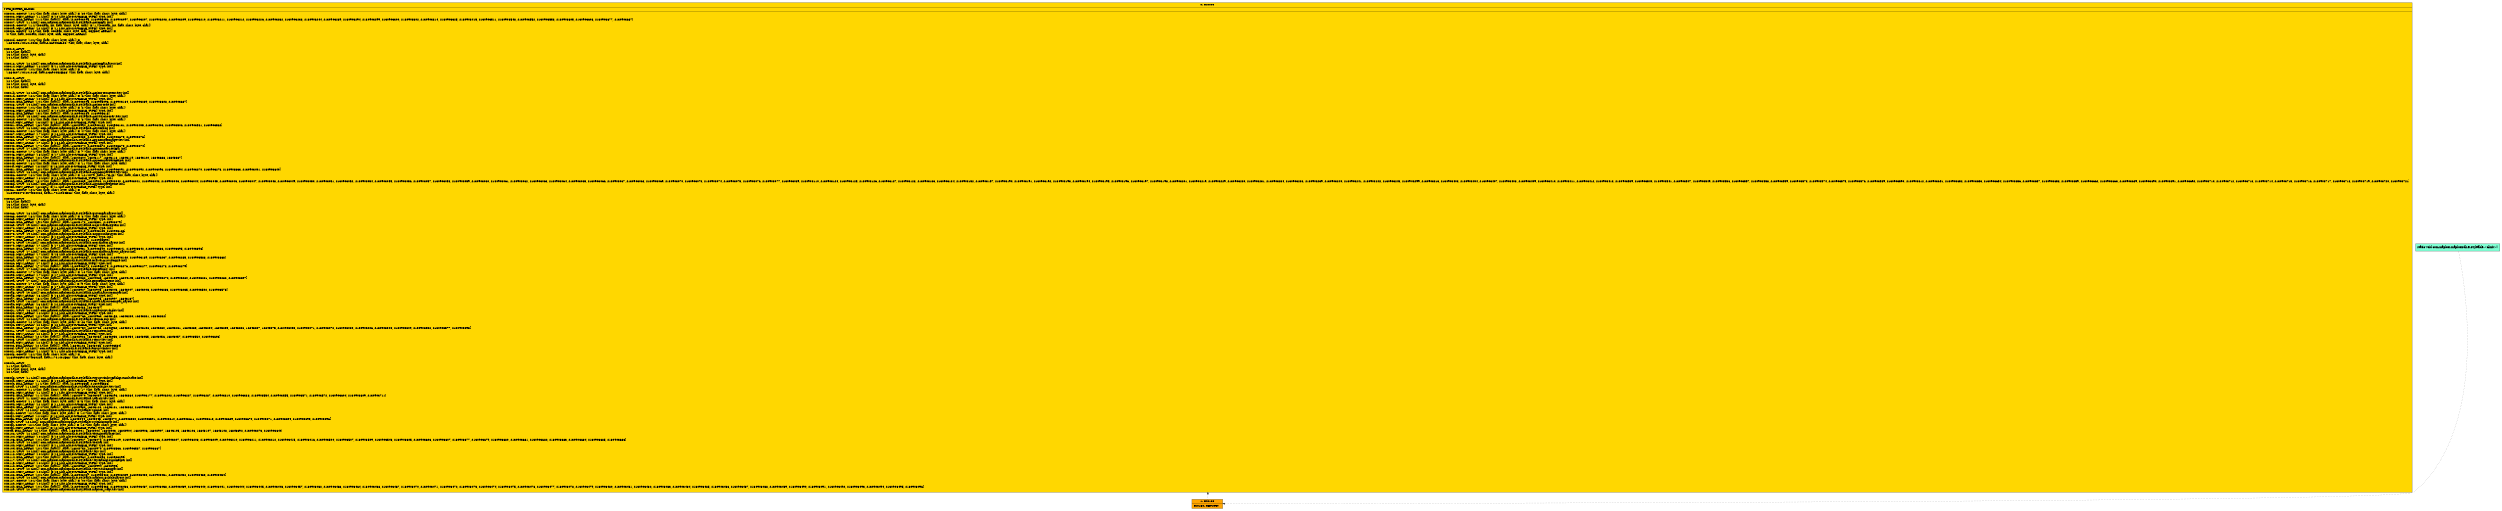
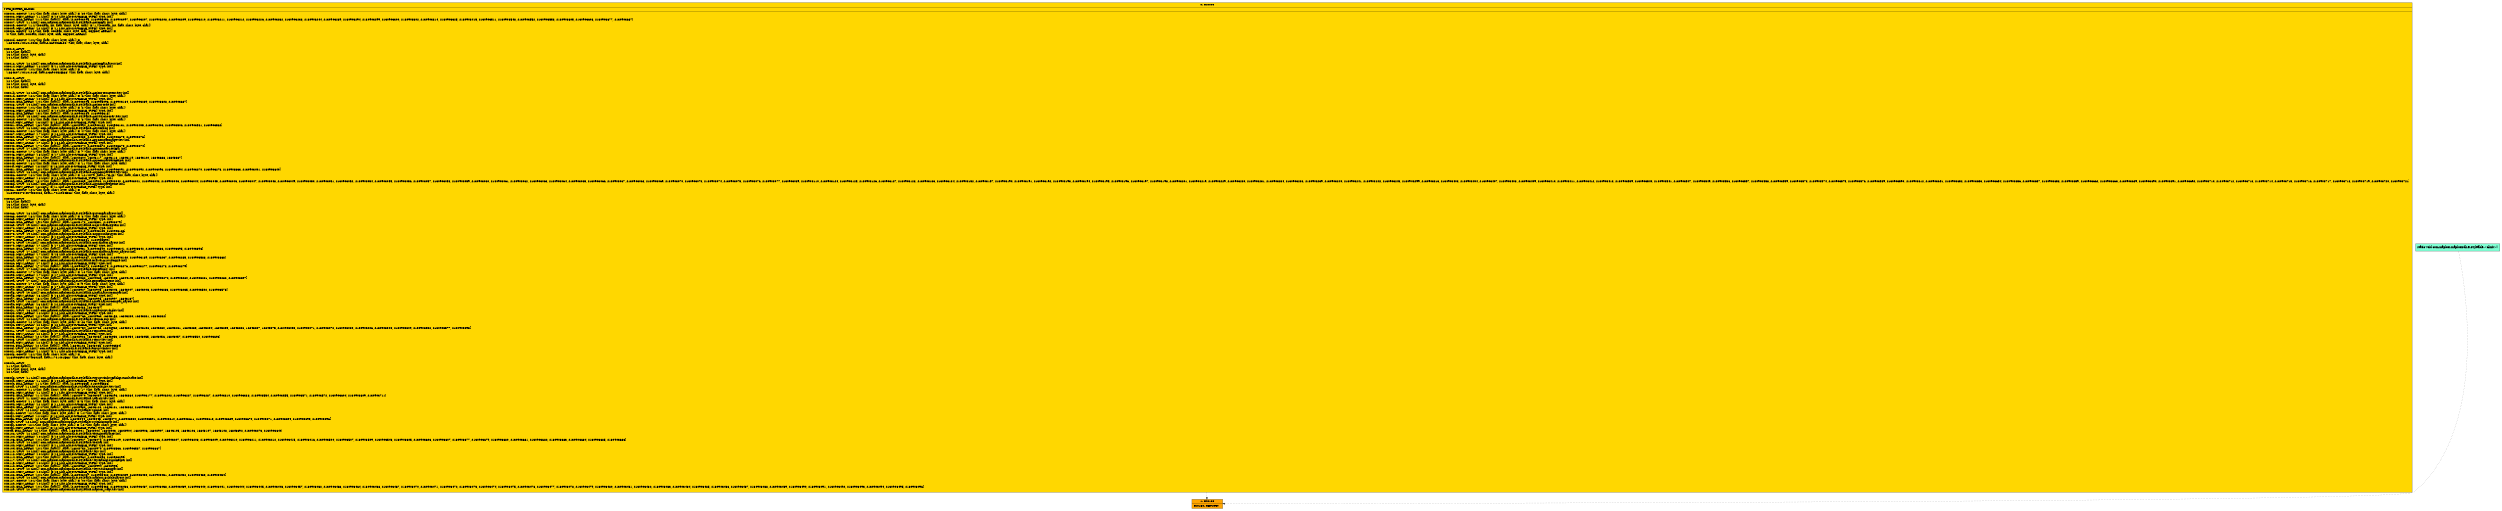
  digraph {
    node [shape=record style=filled]
    edge [style=dotted]
    n1 [fillcolor=gold label="{0\:\ 0x0000|MTH_ENTER_BLOCK\l|0x0000: CONST  (r0 I:?[int, float, short, byte, char]) = (29 ?[int, float, short, byte, char]) \l0x0002: NEW_ARRAY  (r1 I:int[]) = (r0 I:int A[IMMUTABLE_TYPE]) type: int[] \l0x0004: FILL_ARRAY  (r1 I:?[int, float][]), data: [2130903095, 2130903096, 2130903097, 2130903207, 2130903208, 2130903209, 2130903210, 2130903211, 2130903212, 2130903226, 2130903232, 2130903233, 2130903244, 2130903289, 2130903294, 2130903299, 2130903300, 2130903302, 2130903314, 2130903325, 2130903415, 2130903511, 2130903548, 2130903552, 2130903553, 2130903605, 2130903608, 2130903677, 2130903687] \l0x0007: SPUT  (r1 I:int[]) com.mapbox.mapboxsdk.R.styleable.ActionBar int[] \l0x0009: CONST  (r1 I:?[boolean, int, float, short, byte, char]) = (1 ?[boolean, int, float, short, byte, char]) \l0x000a: NEW_ARRAY  (r2 I:int[]) = (r1 I:int A[IMMUTABLE_TYPE]) type: int[] \l0x000c: CONST  (r3 I:?[int, float, boolean, short, byte, char, OBJECT, ARRAY]) = \l  (0 ?[int, float, boolean, short, byte, char, OBJECT, ARRAY])\l \l0x000d: CONST  (r4 I:?[int, float, short, byte, char]) = \l  (16842931(0x10100b3, float:2.369406E\-38) ?[int, float, short, byte, char])\l \l0x0010: APUT  \l  (r2 I:?[int, float][])\l  (r3 I:?[int, short, byte, char])\l  (r4 I:?[int, float])\l \l0x0012: SPUT  (r2 I:int[]) com.mapbox.mapboxsdk.R.styleable.ActionBarLayout int[] \l0x0014: NEW_ARRAY  (r2 I:int[]) = (r1 I:int A[IMMUTABLE_TYPE]) type: int[] \l0x0016: CONST  (r4 I:?[int, float, short, byte, char]) = \l  (16843071(0x101013f, float:2.3694452E\-38) ?[int, float, short, byte, char])\l \l0x0019: APUT  \l  (r2 I:?[int, float][])\l  (r3 I:?[int, short, byte, char])\l  (r4 I:?[int, float])\l \l0x001b: SPUT  (r2 I:int[]) com.mapbox.mapboxsdk.R.styleable.ActionMenuItemView int[] \l0x001d: CONST  (r2 I:?[int, float, short, byte, char]) = (6 ?[int, float, short, byte, char]) \l0x001e: NEW_ARRAY  (r4 I:int[]) = (r2 I:int A[IMMUTABLE_TYPE]) type: int[] \l0x0020: FILL_ARRAY  (r4 I:?[int, float][]), data: [2130903095, 2130903096, 2130903184, 2130903289, 2130903608, 2130903687] \l0x0023: SPUT  (r4 I:int[]) com.mapbox.mapboxsdk.R.styleable.ActionMode int[] \l0x0025: CONST  (r4 I:?[int, float, short, byte, char]) = (2 ?[int, float, short, byte, char]) \l0x0026: NEW_ARRAY  (r5 I:int[]) = (r4 I:int A[IMMUTABLE_TYPE]) type: int[] \l0x0028: FILL_ARRAY  (r5 I:?[int, float][]), data: [2130903250, 2130903315] \l0x002b: SPUT  (r5 I:int[]) com.mapbox.mapboxsdk.R.styleable.ActivityChooserView int[] \l0x002d: CONST  (r5 I:?[int, float, short, byte, char]) = (8 ?[int, float, short, byte, char]) \l0x002f: NEW_ARRAY  (r6 I:int[]) = (r5 I:int A[IMMUTABLE_TYPE]) type: int[] \l0x0031: FILL_ARRAY  (r6 I:?[int, float][]), data: [16842994, 2130903130, 2130903131, 2130903405, 2130903406, 2130903506, 2130903581, 2130903582] \l0x0034: SPUT  (r6 I:int[]) com.mapbox.mapboxsdk.R.styleable.AlertDialog int[] \l0x0036: CONST  (r6 I:?[int, float, short, byte, char]) = (4 ?[int, float, short, byte, char]) \l0x0037: NEW_ARRAY  (r7 I:int[]) = (r6 I:int A[IMMUTABLE_TYPE]) type: int[] \l0x0039: FILL_ARRAY  (r7 I:?[int, float][]), data: [16843033, 2130903592, 2130903675, 2130903676] \l0x003c: SPUT  (r7 I:int[]) com.mapbox.mapboxsdk.R.styleable.AppCompatImageView int[] \l0x003e: NEW_ARRAY  (r7 I:int[]) = (r6 I:int A[IMMUTABLE_TYPE]) type: int[] \l0x0040: FILL_ARRAY  (r7 I:?[int, float][]), data: [16843074, 2130903672, 2130903673, 2130903674] \l0x0043: SPUT  (r7 I:int[]) com.mapbox.mapboxsdk.R.styleable.AppCompatSeekBar int[] \l0x0045: CONST  (r7 I:?[int, float, short, byte, char]) = (7 ?[int, float, short, byte, char]) \l0x0046: NEW_ARRAY  (r8 I:int[]) = (r7 I:int A[IMMUTABLE_TYPE]) type: int[] \l0x0048: FILL_ARRAY  (r8 I:?[int, float][]), data: [16842804, 16843117, 16843118, 16843119, 16843120, 16843666, 16843667] \l0x004b: SPUT  (r8 I:int[]) com.mapbox.mapboxsdk.R.styleable.AppCompatTextHelper int[] \l0x004d: CONST  (r8 I:?[int, float, short, byte, char]) = (11 ?[int, float, short, byte, char]) \l0x004f: NEW_ARRAY  (r8 I:int[]) = (r8 I:int A[IMMUTABLE_TYPE]) type: int[] \l0x0051: FILL_ARRAY  (r8 I:?[int, float][]), data: [16842804, 2130903090, 2130903091, 2130903092, 2130903093, 2130903094, 2130903270, 2130903273, 2130903333, 2130903401, 2130903640] \l0x0054: SPUT  (r8 I:int[]) com.mapbox.mapboxsdk.R.styleable.AppCompatTextView int[] \l0x0056: CONST  (r8 I:?[int, float, short, byte, char]) = (121(0x79, float:1.7E\-43) ?[int, float, short, byte, char]) \l0x0058: NEW_ARRAY  (r8 I:int[]) = (r8 I:int A[IMMUTABLE_TYPE]) type: int[] \l0x005a: FILL_ARRAY  (r8 I:?[int, float][]), data: [16842839, 16842926, 2130903040, 2130903041, 2130903042, 2130903043, 2130903044, 2130903045, 2130903046, 2130903047, 2130903048, 2130903049, 2130903050, 2130903051, 2130903052, 2130903054, 2130903055, 2130903056, 2130903057, 2130903058, 2130903059, 2130903060, 2130903061, 2130903062, 2130903063, 2130903064, 2130903065, 2130903066, 2130903067, 2130903068, 2130903069, 2130903070, 2130903073, 2130903074, 2130903075, 2130903076, 2130903077, 2130903089, 2130903110, 2130903124, 2130903125, 2130903126, 2130903127, 2130903128, 2130903133, 2130903134, 2130903152, 2130903157, 2130903190, 2130903191, 2130903192, 2130903193, 2130903194, 2130903195, 2130903196, 2130903197, 2130903198, 2130903201, 2130903219, 2130903229, 2130903230, 2130903231, 2130903234, 2130903236, 2130903239, 2130903240, 2130903241, 2130903242, 2130903243, 2130903299, 2130903313, 2130903403, 2130903404, 2130903407, 2130903408, 2130903409, 2130903410, 2130903411, 2130903412, 2130903413, 2130903539, 2130903540, 2130903541, 2130903547, 2130903549, 2130903556, 2130903557, 2130903558, 2130903559, 2130903573, 2130903574, 2130903575, 2130903576, 2130903589, 2130903590, 2130903612, 2130903651, 2130903652, 2130903653, 2130903654, 2130903656, 2130903657, 2130903658, 2130903659, 2130903662, 2130903663, 2130903689, 2130903690, 2130903691, 2130903692, 2130903710, 2130903712, 2130903713, 2130903714, 2130903715, 2130903716, 2130903717, 2130903718, 2130903719, 2130903720, 2130903721] \l0x005d: SPUT  (r8 I:int[]) com.mapbox.mapboxsdk.R.styleable.AppCompatTheme int[] \l0x005f: NEW_ARRAY  (r8 I:int[]) = (r1 I:int A[IMMUTABLE_TYPE]) type: int[] \l0x0061: CONST  (r9 I:?[int, float, short, byte, char]) = \l  (2130903078(0x7f030026, float:1.7412964E38) ?[int, float, short, byte, char])\l \l0x0064: APUT  \l  (r8 I:?[int, float][])\l  (r3 I:?[int, short, byte, char])\l  (r9 I:?[int, float])\l \l0x0066: SPUT  (r8 I:int[]) com.mapbox.mapboxsdk.R.styleable.ButtonBarLayout int[] \l0x0068: CONST  (r8 I:?[int, float, short, byte, char]) = (3 ?[int, float, short, byte, char]) \l0x0069: NEW_ARRAY  (r9 I:int[]) = (r8 I:int A[IMMUTABLE_TYPE]) type: int[] \l0x006b: FILL_ARRAY  (r9 I:?[int, float][]), data: [16843173, 16843551, 2130903079] \l0x006e: SPUT  (r9 I:int[]) com.mapbox.mapboxsdk.R.styleable.ColorStateListItem int[] \l0x0070: NEW_ARRAY  (r9 I:int[]) = (r8 I:int A[IMMUTABLE_TYPE]) type: int[] \l0x0072: FILL_ARRAY  (r9 I:?[int, float][]), data: [16843015, 2130903135, 2130903136] \l0x0075: SPUT  (r9 I:int[]) com.mapbox.mapboxsdk.R.styleable.CompoundButton int[] \l0x0077: NEW_ARRAY  (r9 I:int[]) = (r4 I:int A[IMMUTABLE_TYPE]) type: int[] \l0x0079: FILL_ARRAY  (r9 I:?[int, float][]), data: [2130903331, 2130903599] \l0x007c: SPUT  (r9 I:int[]) com.mapbox.mapboxsdk.R.styleable.CoordinatorLayout int[] \l0x007e: NEW_ARRAY  (r7 I:int[]) = (r7 I:int A[IMMUTABLE_TYPE]) type: int[] \l0x0080: FILL_ARRAY  (r7 I:?[int, float][]), data: [16842931, 2130903340, 2130903341, 2130903342, 2130903386, 2130903395, 2130903396] \l0x0083: SPUT  (r7 I:int[]) com.mapbox.mapboxsdk.R.styleable.CoordinatorLayout_Layout int[] \l0x0085: NEW_ARRAY  (r7 I:int[]) = (r5 I:int A[IMMUTABLE_TYPE]) type: int[] \l0x0087: FILL_ARRAY  (r7 I:?[int, float][]), data: [2130903087, 2130903088, 2130903100, 2130903189, 2130903237, 2130903285, 2130903588, 2130903668] \l0x008a: SPUT  (r7 I:int[]) com.mapbox.mapboxsdk.R.styleable.DrawerArrowToggle int[] \l0x008c: NEW_ARRAY  (r7 I:int[]) = (r2 I:int A[IMMUTABLE_TYPE]) type: int[] \l0x008e: FILL_ARRAY  (r7 I:?[int, float][]), data: [2130903274, 2130903275, 2130903276, 2130903277, 2130903278, 2130903279] \l0x0091: SPUT  (r7 I:int[]) com.mapbox.mapboxsdk.R.styleable.FontFamily int[] \l0x0093: CONST  (r7 I:?[int, float, short, byte, char]) = (10 ?[int, float, short, byte, char]) \l0x0095: NEW_ARRAY  (r7 I:int[]) = (r7 I:int A[IMMUTABLE_TYPE]) type: int[] \l0x0097: FILL_ARRAY  (r7 I:?[int, float][]), data: [16844082, 16844083, 16844095, 16844143, 16844144, 2130903272, 2130903280, 2130903281, 2130903282, 2130903697] \l0x009a: SPUT  (r7 I:int[]) com.mapbox.mapboxsdk.R.styleable.FontFamilyFont int[] \l0x009c: CONST  (r7 I:?[int, float, short, byte, char]) = (9 ?[int, float, short, byte, char]) \l0x009e: NEW_ARRAY  (r9 I:int[]) = (r7 I:int A[IMMUTABLE_TYPE]) type: int[] \l0x00a0: FILL_ARRAY  (r9 I:?[int, float][]), data: [16842927, 16842948, 16843046, 16843047, 16843048, 2130903233, 2130903235, 2130903502, 2130903578] \l0x00a3: SPUT  (r9 I:int[]) com.mapbox.mapboxsdk.R.styleable.LinearLayoutCompat int[] \l0x00a5: NEW_ARRAY  (r6 I:int[]) = (r6 I:int A[IMMUTABLE_TYPE]) type: int[] \l0x00a7: FILL_ARRAY  (r6 I:?[int, float][]), data: [16842931, 16842996, 16842997, 16843137] \l0x00aa: SPUT  (r6 I:int[]) com.mapbox.mapboxsdk.R.styleable.LinearLayoutCompat_Layout int[] \l0x00ac: NEW_ARRAY  (r6 I:int[]) = (r4 I:int A[IMMUTABLE_TYPE]) type: int[] \l0x00ae: FILL_ARRAY  (r6 I:?[int, float][]), data: [16843436, 16843437] \l0x00b1: SPUT  (r6 I:int[]) com.mapbox.mapboxsdk.R.styleable.ListPopupWindow int[] \l0x00b3: NEW_ARRAY  (r2 I:int[]) = (r2 I:int A[IMMUTABLE_TYPE]) type: int[] \l0x00b5: FILL_ARRAY  (r2 I:?[int, float][]), data: [16842766, 16842960, 16843156, 16843230, 16843231, 16843232] \l0x00b8: SPUT  (r2 I:int[]) com.mapbox.mapboxsdk.R.styleable.MenuGroup int[] \l0x00ba: CONST  (r2 I:?[int, float, short, byte, char]) = (23 ?[int, float, short, byte, char]) \l0x00bc: NEW_ARRAY  (r2 I:int[]) = (r2 I:int A[IMMUTABLE_TYPE]) type: int[] \l0x00be: FILL_ARRAY  (r2 I:?[int, float][]), data: [16842754, 16842766, 16842960, 16843014, 16843156, 16843230, 16843231, 16843233, 16843234, 16843235, 16843236, 16843237, 16843375, 2130903053, 2130903071, 2130903072, 2130903080, 2130903206, 2130903308, 2130903309, 2130903532, 2130903577, 2130903693] \l0x00c1: SPUT  (r2 I:int[]) com.mapbox.mapboxsdk.R.styleable.MenuItem int[] \l0x00c3: NEW_ARRAY  (r2 I:int[]) = (r7 I:int A[IMMUTABLE_TYPE]) type: int[] \l0x00c5: FILL_ARRAY  (r2 I:?[int, float][]), data: [16842926, 16843052, 16843053, 16843054, 16843055, 16843056, 16843057, 2130903550, 2130903603] \l0x00c8: SPUT  (r2 I:int[]) com.mapbox.mapboxsdk.R.styleable.MenuView int[] \l0x00ca: NEW_ARRAY  (r2 I:int[]) = (r8 I:int A[IMMUTABLE_TYPE]) type: int[] \l0x00cc: FILL_ARRAY  (r2 I:?[int, float][]), data: [16843126, 16843465, 2130903534] \l0x00cf: SPUT  (r2 I:int[]) com.mapbox.mapboxsdk.R.styleable.PopupWindow int[] \l0x00d1: NEW_ARRAY  (r1 I:int[]) = (r1 I:int A[IMMUTABLE_TYPE]) type: int[] \l0x00d3: CONST  (r2 I:?[int, float, short, byte, char]) = \l  (2130903594(0x7f03022a, float:1.741401E38) ?[int, float, short, byte, char])\l \l0x00d6: APUT  \l  (r1 I:?[int, float][])\l  (r3 I:?[int, short, byte, char])\l  (r2 I:?[int, float])\l \l0x00d8: SPUT  (r1 I:int[]) com.mapbox.mapboxsdk.R.styleable.PopupWindowBackgroundState int[] \l0x00da: NEW_ARRAY  (r1 I:int[]) = (r4 I:int A[IMMUTABLE_TYPE]) type: int[] \l0x00dc: FILL_ARRAY  (r1 I:?[int, float][]), data: [2130903535, 2130903538] \l0x00df: SPUT  (r1 I:int[]) com.mapbox.mapboxsdk.R.styleable.RecycleListView int[] \l0x00e1: CONST  (r1 I:?[int, float, short, byte, char]) = (17 ?[int, float, short, byte, char]) \l0x00e3: NEW_ARRAY  (r1 I:int[]) = (r1 I:int A[IMMUTABLE_TYPE]) type: int[] \l0x00e5: FILL_ARRAY  (r1 I:?[int, float][]), data: [16842970, 16843039, 16843296, 16843364, 2130903177, 2130903202, 2130903227, 2130903287, 2130903310, 2130903338, 2130903554, 2130903555, 2130903571, 2130903572, 2130903604, 2130903609, 2130903711] \l0x00e8: SPUT  (r1 I:int[]) com.mapbox.mapboxsdk.R.styleable.SearchView int[] \l0x00ea: CONST  (r1 I:?[int, float, short, byte, char]) = (5 ?[int, float, short, byte, char]) \l0x00eb: NEW_ARRAY  (r2 I:int[]) = (r1 I:int A[IMMUTABLE_TYPE]) type: int[] \l0x00ed: FILL_ARRAY  (r2 I:?[int, float][]), data: [16842930, 16843126, 16843131, 16843362, 2130903548] \l0x00f0: SPUT  (r2 I:int[]) com.mapbox.mapboxsdk.R.styleable.Spinner int[] \l0x00f2: CONST  (r2 I:?[int, float, short, byte, char]) = (14 ?[int, float, short, byte, char]) \l0x00f4: NEW_ARRAY  (r2 I:int[]) = (r2 I:int A[IMMUTABLE_TYPE]) type: int[] \l0x00f6: FILL_ARRAY  (r2 I:?[int, float][]), data: [16843044, 16843045, 16843074, 2130903580, 2130903591, 2130903610, 2130903611, 2130903613, 2130903669, 2130903670, 2130903671, 2130903694, 2130903695, 2130903696] \l0x00f9: SPUT  (r2 I:int[]) com.mapbox.mapboxsdk.R.styleable.SwitchCompat int[] \l0x00fb: CONST  (r2 I:?[int, float, short, byte, char]) = (13 ?[int, float, short, byte, char]) \l0x00fd: NEW_ARRAY  (r2 I:int[]) = (r2 I:int A[IMMUTABLE_TYPE]) type: int[] \l0x00ff: FILL_ARRAY  (r2 I:?[int, float][]), data: [16842901, 16842902, 16842903, 16842904, 16842906, 16842907, 16843105, 16843106, 16843107, 16843108, 16843692, 2130903273, 2130903640] \l0x0102: SPUT  (r2 I:int[]) com.mapbox.mapboxsdk.R.styleable.TextAppearance int[] \l0x0104: NEW_ARRAY  (r0 I:int[]) = (r0 I:int A[IMMUTABLE_TYPE]) type: int[] \l0x0106: FILL_ARRAY  (r0 I:?[int, float][]), data: [16842927, 16843072, 2130903129, 2130903185, 2130903186, 2130903207, 2130903208, 2130903209, 2130903210, 2130903211, 2130903212, 2130903415, 2130903416, 2130903500, 2130903507, 2130903509, 2130903548, 2130903605, 2130903606, 2130903607, 2130903677, 2130903679, 2130903680, 2130903681, 2130903682, 2130903683, 2130903684, 2130903685, 2130903686] \l0x0109: SPUT  (r0 I:int[]) com.mapbox.mapboxsdk.R.styleable.Toolbar int[] \l0x010b: NEW_ARRAY  (r0 I:int[]) = (r1 I:int A[IMMUTABLE_TYPE]) type: int[] \l0x010d: FILL_ARRAY  (r0 I:?[int, float][]), data: [16842752, 16842970, 2130903536, 2130903537, 2130903667] \l0x0110: SPUT  (r0 I:int[]) com.mapbox.mapboxsdk.R.styleable.View int[] \l0x0112: NEW_ARRAY  (r0 I:int[]) = (r8 I:int A[IMMUTABLE_TYPE]) type: int[] \l0x0114: FILL_ARRAY  (r0 I:?[int, float][]), data: [16842964, 2130903098, 2130903099] \l0x0117: SPUT  (r0 I:int[]) com.mapbox.mapboxsdk.R.styleable.ViewBackgroundHelper int[] \l0x0119: NEW_ARRAY  (r0 I:int[]) = (r8 I:int A[IMMUTABLE_TYPE]) type: int[] \l0x011b: FILL_ARRAY  (r0 I:?[int, float][]), data: [16842960, 16842994, 16842995] \l0x011e: SPUT  (r0 I:int[]) com.mapbox.mapboxsdk.R.styleable.ViewStubCompat int[] \l0x0120: NEW_ARRAY  (r0 I:int[]) = (r5 I:int A[IMMUTABLE_TYPE]) type: int[] \l0x0122: FILL_ARRAY  (r0 I:?[int, float][]), data: [2130903427, 2130903428, 2130903429, 2130903430, 2130903431, 2130903432, 2130903433, 2130903434] \l0x0125: SPUT  (r0 I:int[]) com.mapbox.mapboxsdk.R.styleable.mapbox_BubbleLayout int[] \l0x0127: CONST  (r0 I:?[int, float, short, byte, char]) = (44 ?[int, float, short, byte, char]) \l0x0129: NEW_ARRAY  (r0 I:int[]) = (r0 I:int A[IMMUTABLE_TYPE]) type: int[] \l0x012b: FILL_ARRAY  (r0 I:?[int, float][]), data: [2130903420, 2130903435, 2130903436, 2130903437, 2130903438, 2130903439, 2130903440, 2130903441, 2130903444, 2130903445, 2130903448, 2130903457, 2130903462, 2130903463, 2130903464, 2130903466, 2130903467, 2130903470, 2130903471, 2130903472, 2130903473, 2130903474, 2130903475, 2130903476, 2130903477, 2130903478, 2130903479, 2130903480, 2130903481, 2130903482, 2130903483, 2130903484, 2130903485, 2130903486, 2130903487, 2130903488, 2130903489, 2130903490, 2130903491, 2130903492, 2130903493, 2130903494, 2130903495, 2130903496] \l0x012e: SPUT  (r0 I:int[]) com.mapbox.mapboxsdk.R.styleable.mapbox_MapView int[] \l}"]
    n2 [fillcolor=orange label="{1\:\ 0x0130|0x0130: RETURN   \l}"]
    n3 [fillcolor=aquamarine label="{static void com.mapbox.mapboxsdk.R.styleable.\<clinit\>() }"]
-   n2 -> n1
+   n1 -> n2
    n3 -> n2
  }
